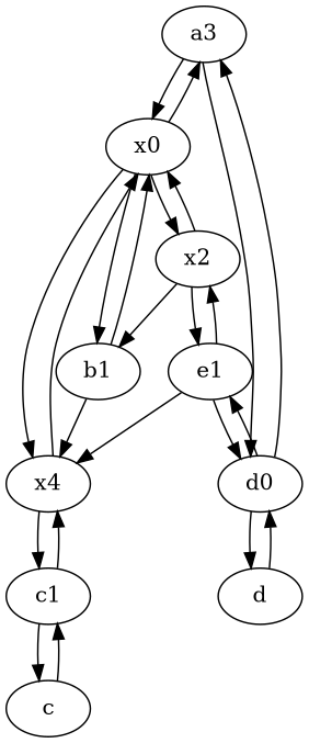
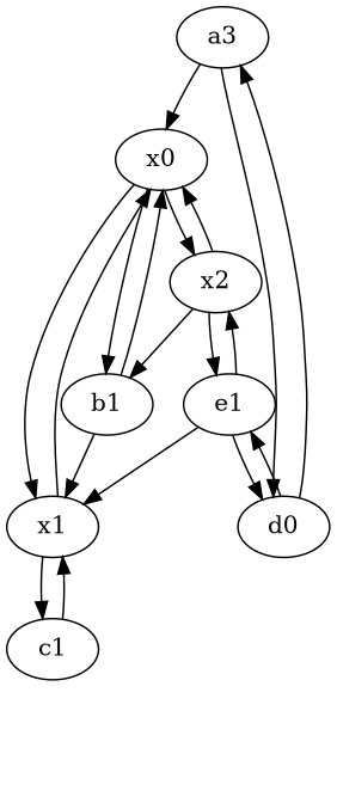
  digraph {
    n1 [label=a3]
    x0
    n3 [label=d0]
    x2
-   x1 [label=x4]
+   x1
    b1
    e1
    c1
-   c
-   d
    n1 -> x0
    n1 -> n3
-   x0 -> n1
    x0 -> x2
    x0 -> x1
    x0 -> b1
    n3 -> n1
    n3 -> e1
-   n3 -> d
    x2 -> x0
    x2 -> b1
    x2 -> e1
    x1 -> x0
    x1 -> c1
    b1 -> x0
    b1 -> x1
    e1 -> n3
    e1 -> x2
    e1 -> x1
    c1 -> x1
-   c1 -> c
-   c -> c1
-   d -> n3
  }
